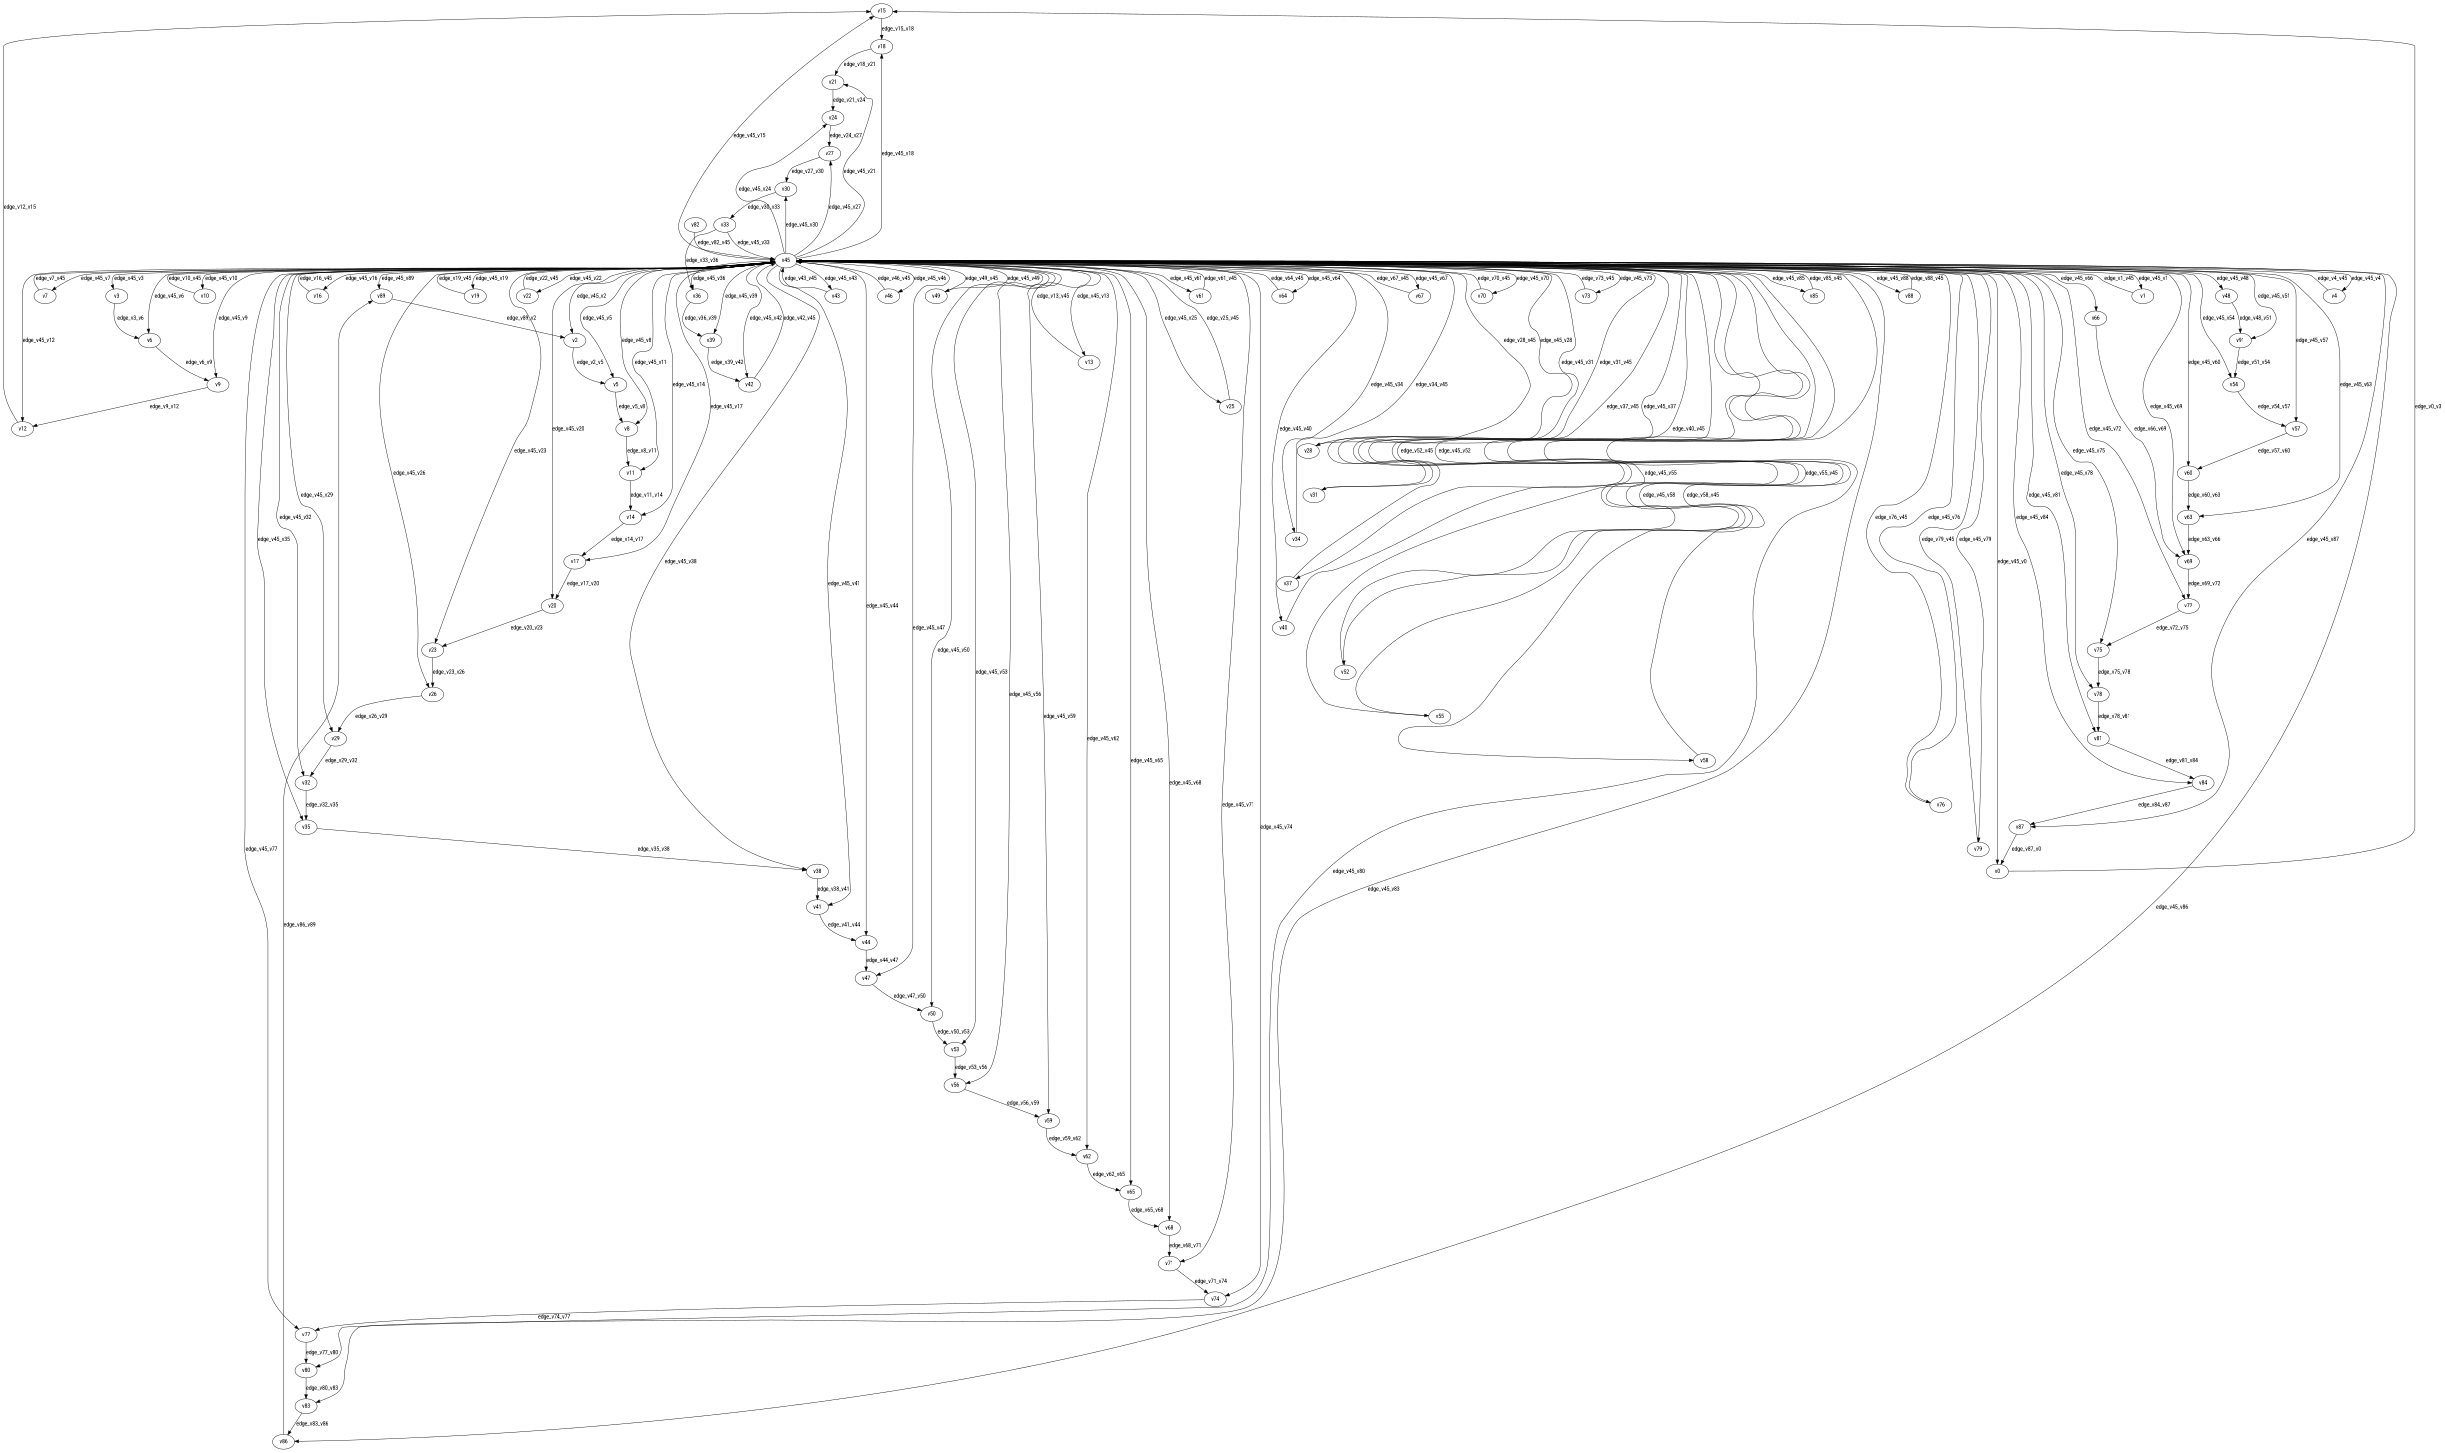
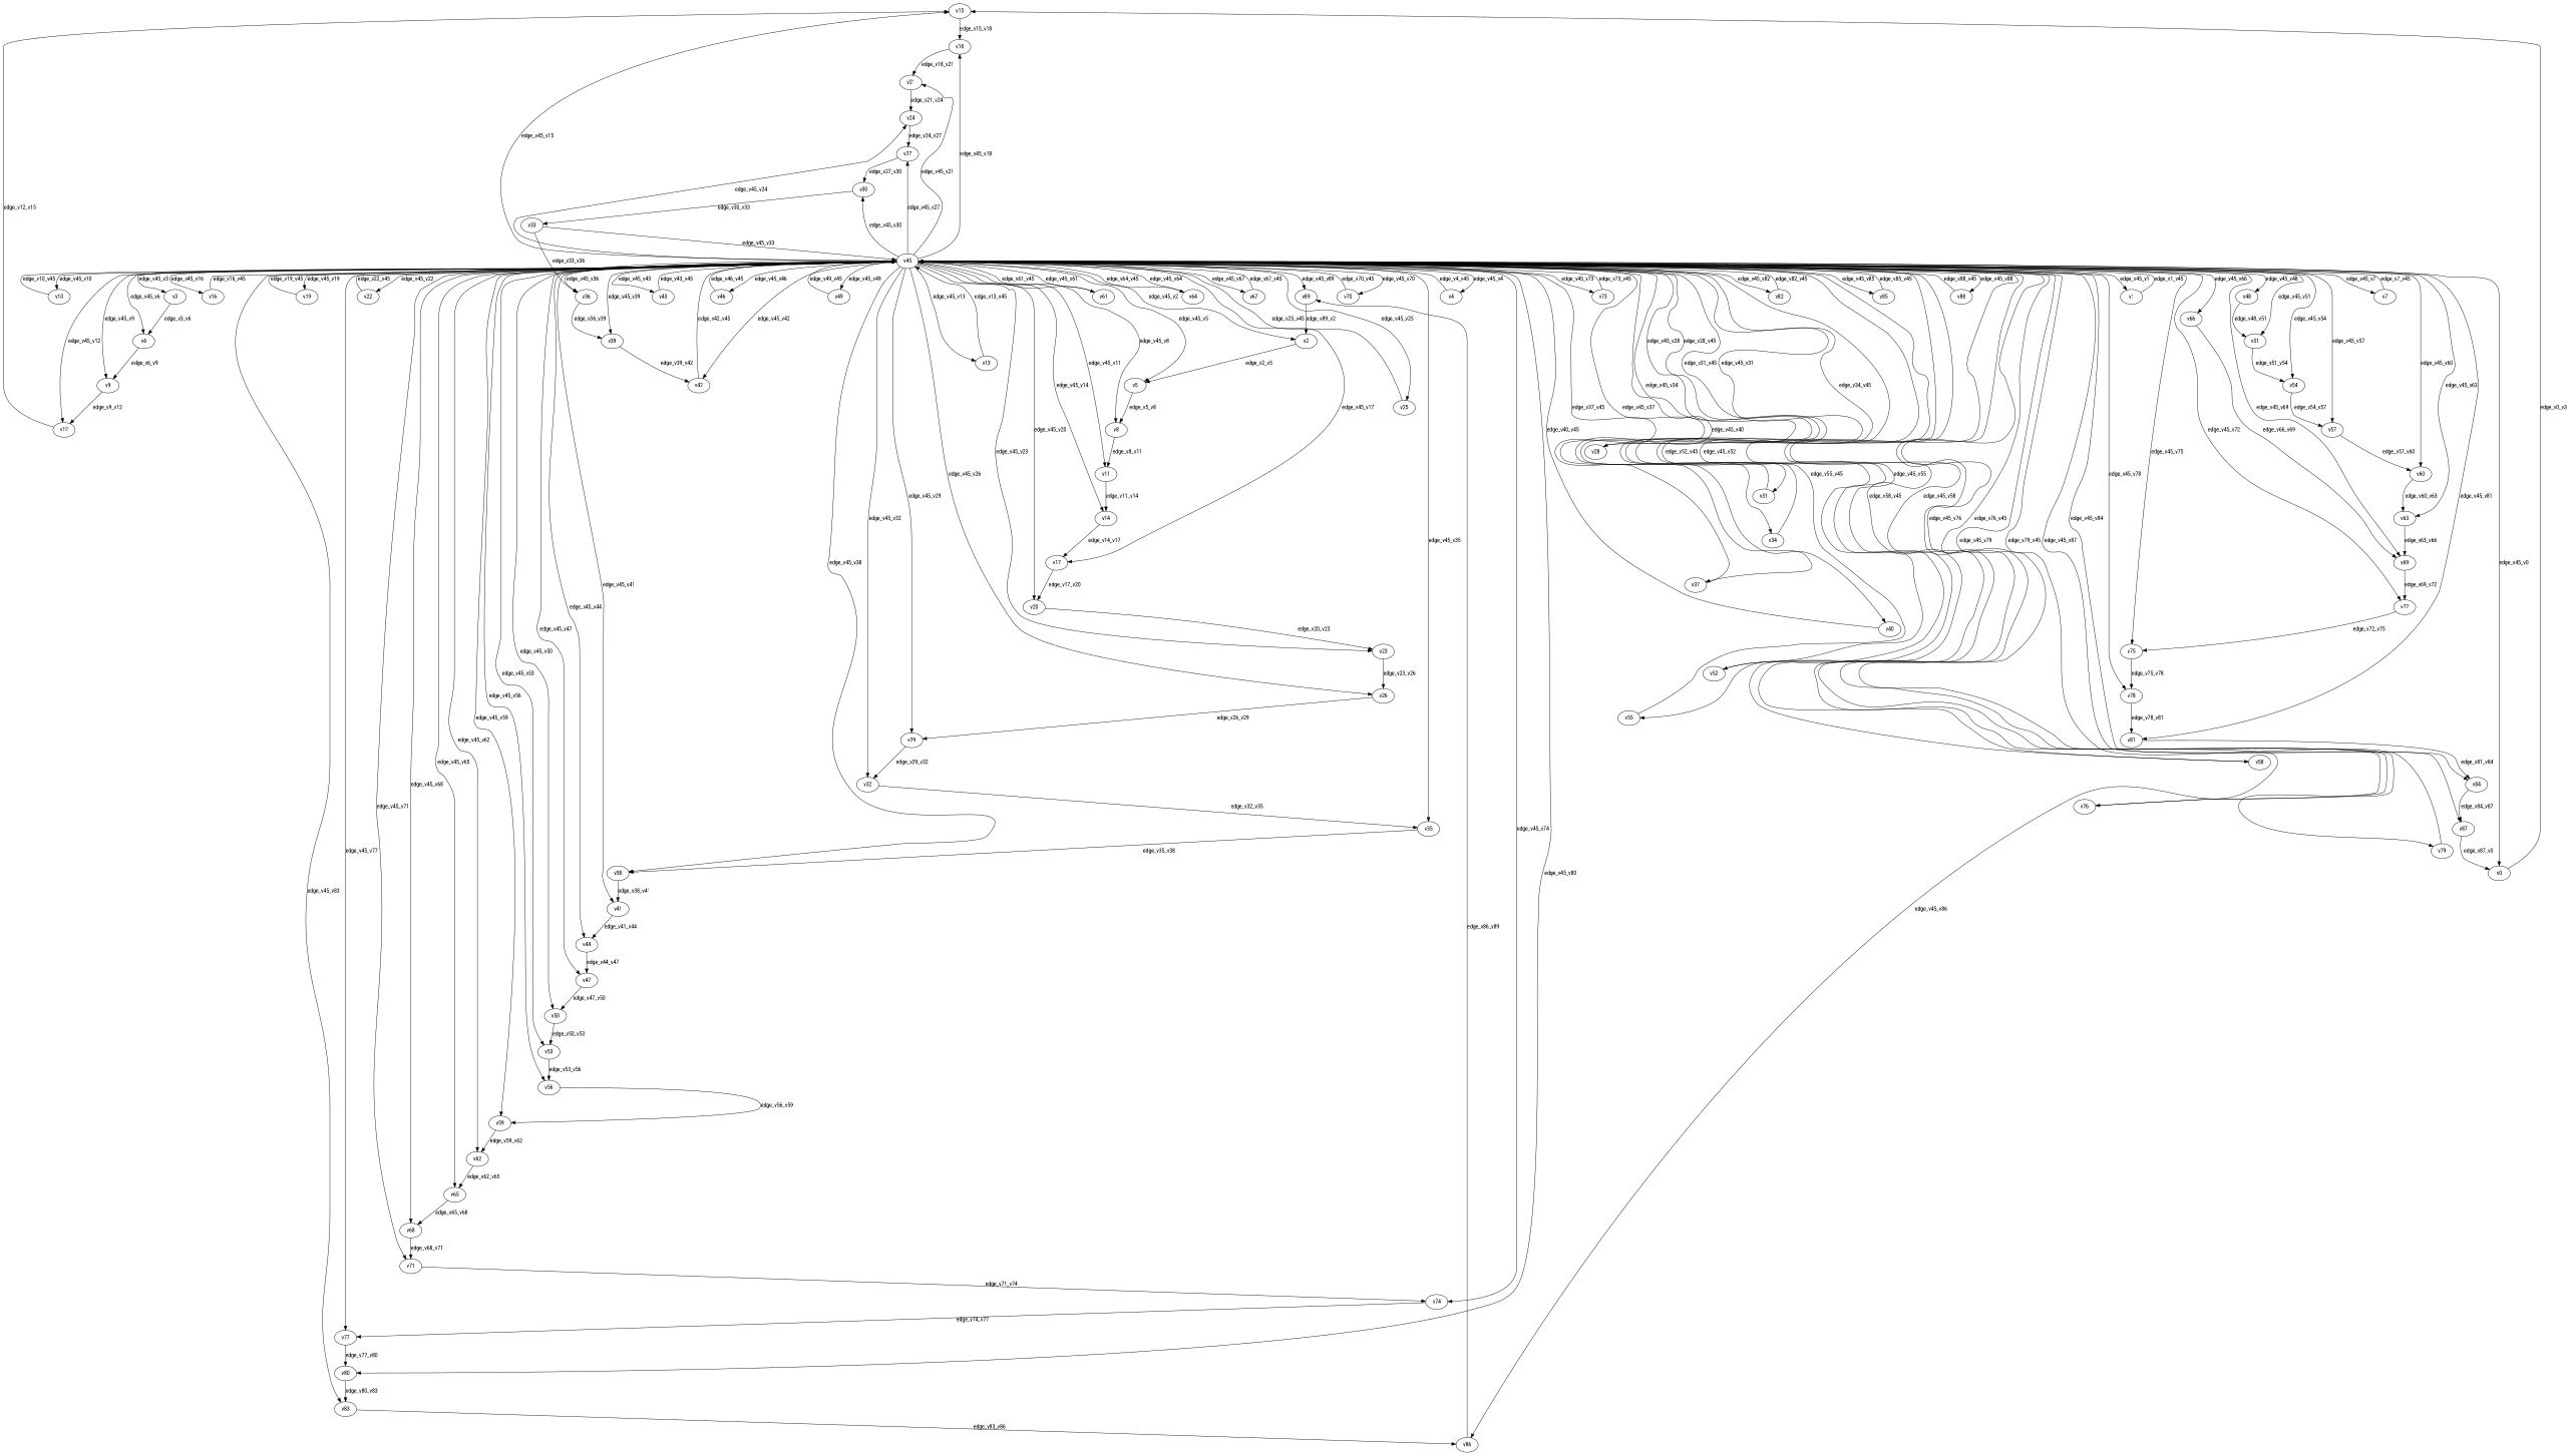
  digraph {
    fontname="Roboto Condensed"
    node [fontname="Roboto Condensed" player=0]
    edge [discount=0.558 fontname="Roboto Condensed" weight=5.44]
    v15 [player=1]
    v0
    v3 [player=1]
    v6
    v1 [player=1]
    v45
    v2
    v5 [player=1]
    v4
    v8
    v9 [player=1]
    v7 [player=1]
    v11 [player=1]
    v12
    v10
    v14
    v13 [player=1]
    v17 [player=1]
    v18
    v16
    v20
    v21 [player=1]
    v19 [player=1]
    v23 [player=1]
    v24
    v22
    v26
    v27 [player=1]
    v25 [player=1]
    v29 [player=1]
    v30
    v28
    v32
    v31 [player=1]
    v35 [player=1]
    v36
    v34
    v38
    v39 [player=1]
    v37 [player=1]
    v41 [player=1]
    v42
    v40
    v44
    v43 [player=1]
    v47 [player=1]
    v46
    v48
    v49 [player=1]
    v50
-   v51 [player=1 label=v91]
+   v51 [player=1]
    v52
    v53 [player=1]
    v54
    v55 [player=1]
    v56
    v57 [player=1]
    v58
    v59 [player=1]
    v60
    v61 [player=1]
    v62
    v63 [player=1]
    v64
    v65 [player=1]
    v66
    v67 [player=1]
    v68
    v69 [player=1]
    v70
    v71 [player=1]
    v72
    v73 [player=1]
    v74
    v75 [player=1]
    v76
    v77 [player=1]
    v78
    v79 [player=1]
    v80
    v81 [player=1]
    v82
    v83 [player=1]
    v84
    v85 [player=1]
    v86
    v87 [player=1]
    v88
    v89 [player=1]
    v33 [player=1]
    v15 -> v18 [label=edge_v15_v18 weight=1.29]
    v0 -> v15 [label=edge_v0_v3 weight=1.91]
    v3 -> v6 [label=edge_v3_v6 weight=4.92]
    v6 -> v9 [label=edge_v6_v9 weight=5.08]
    v1 -> v45 [label=edge_v1_v45 weight=4.14]
    v45 -> v15 [label=edge_v45_v15 weight=-4.03]
    v45 -> v0 [label=edge_v45_v0 weight=8.29]
    v45 -> v3 [label=edge_v45_v3 weight=3.30]
    v45 -> v6 [label=edge_v45_v6 weight=4.91]
    v45 -> v1 [label=edge_v45_v1 weight=6.56]
    v45 -> v2 [label=edge_v45_v2 weight=-0.67]
    v45 -> v5 [label=edge_v45_v5 weight=-1.05]
    v45 -> v4 [label=edge_v45_v4 weight=4.51]
    v45 -> v8 [label=edge_v45_v8 weight=-4.94]
    v45 -> v9 [label=edge_v45_v9 weight=9.31]
    v45 -> v7 [label=edge_v45_v7 weight=7.45]
    v45 -> v11 [label=edge_v45_v11 weight=-5.74]
    v45 -> v12 [label=edge_v45_v12 weight=3.31]
    v45 -> v10 [label=edge_v45_v10 weight=9.90]
    v45 -> v14 [label=edge_v45_v14 weight=3.36]
    v45 -> v13 [label=edge_v45_v13 weight=0.86]
    v45 -> v17 [label=edge_v45_v17 weight=-5.72]
    v45 -> v18 [label=edge_v45_v18 weight=3.72]
    v45 -> v16 [label=edge_v45_v16 weight=6.18]
    v45 -> v20 [label=edge_v45_v20 weight=6.48]
    v45 -> v21 [label=edge_v45_v21 weight=-4.65]
    v45 -> v19 [label=edge_v45_v19 weight=6.63]
    v45 -> v23 [label=edge_v45_v23 weight=-5.44]
    v45 -> v24 [label=edge_v45_v24 weight=-3.46]
    v45 -> v22 [label=edge_v45_v22 weight=9.82]
    v45 -> v26 [label=edge_v45_v26 weight=-2.06]
    v45 -> v27 [label=edge_v45_v27 weight=6.51]
    v45 -> v25 [label=edge_v45_v25 weight=-3.69]
    v45 -> v29 [label=edge_v45_v29 weight=6.21]
    v45 -> v30 [label=edge_v45_v30 weight=8.46]
    v45 -> v28 [label=edge_v45_v28 weight=-5.95]
    v45 -> v32 [label=edge_v45_v32 weight=6.13]
    v45 -> v31 [label=edge_v45_v31 weight=-0.87]
    v45 -> v35 [label=edge_v45_v35 weight=5.64]
    v45 -> v36 [label=edge_v45_v36 weight=-0.32]
    v45 -> v34 [label=edge_v45_v34 weight=-2.35]
    v45 -> v38 [label=edge_v45_v38 weight=-4.13]
    v45 -> v39 [label=edge_v45_v39 weight=5.98]
    v45 -> v37 [label=edge_v45_v37 weight=-1.87]
    v45 -> v41 [label=edge_v45_v41 weight=-5.70]
    v45 -> v42 [label=edge_v45_v42 weight=5.71]
    v45 -> v40 [label=edge_v45_v40 weight=-0.17]
    v45 -> v44 [label=edge_v45_v44 weight=8.09]
    v45 -> v43 [label=edge_v45_v43 weight=2.76]
    v45 -> v47 [label=edge_v45_v47 weight=1.56]
    v45 -> v46 [label=edge_v45_v46 weight=-1.57]
    v45 -> v48 [label=edge_v45_v48 weight=1.41]
    v45 -> v49 [label=edge_v45_v49 weight=1.39]
    v45 -> v50 [label=edge_v45_v50 weight=6.81]
    v45 -> v51 [label=edge_v45_v51 weight=1.90]
    v45 -> v52 [label=edge_v45_v52 weight=-4.10]
    v45 -> v53 [label=edge_v45_v53 weight=6.75]
    v45 -> v54 [label=edge_v45_v54 weight=6.93]
    v45 -> v55 [label=edge_v45_v55 weight=-1.72]
    v45 -> v56 [label=edge_v45_v56 weight=-1.14]
    v45 -> v57 [label=edge_v45_v57 weight=8.76]
    v45 -> v58 [label=edge_v45_v58 weight=-4.98]
    v45 -> v59 [label=edge_v45_v59 weight=-3.58]
    v45 -> v60 [label=edge_v45_v60 weight=7.73]
    v45 -> v61 [label=edge_v45_v61 weight=2.84]
    v45 -> v62 [label=edge_v45_v62 weight=6.66]
    v45 -> v63 [label=edge_v45_v63 weight=1.81]
    v45 -> v64 [label=edge_v45_v64 weight=0.03]
    v45 -> v65 [label=edge_v45_v65 weight=9.82]
    v45 -> v66 [label=edge_v45_v66 weight=-5.26]
    v45 -> v67 [label=edge_v45_v67 weight=6.97]
    v45 -> v68 [label=edge_v45_v68 weight=8.88]
    v45 -> v69 [label=edge_v45_v69 weight=-0.89]
    v45 -> v70 [label=edge_v45_v70 weight=3.80]
    v45 -> v71 [label=edge_v45_v71 weight=0.42]
    v45 -> v72 [label=edge_v45_v72 weight=-0.04]
    v45 -> v73 [label=edge_v45_v73 weight=6.59]
    v45 -> v74 [label=edge_v45_v74 weight=4.20]
    v45 -> v75 [label=edge_v45_v75 weight=-0.27]
    v45 -> v76 [label=edge_v45_v76 weight=-2.98]
    v45 -> v77 [label=edge_v45_v77 weight=3.01]
    v45 -> v78 [label=edge_v45_v78 weight=2.07]
    v45 -> v79 [label=edge_v45_v79 weight=-5.19]
    v45 -> v80 [label=edge_v45_v80 weight=0.12]
    v45 -> v81 [label=edge_v45_v81 weight=-5.06]
+   v45 -> v82 [label=edge_v45_v82 weight=9.30]
    v45 -> v83 [label=edge_v45_v83 weight=-4.33]
    v45 -> v84 [label=edge_v45_v84 weight=-0.27]
    v45 -> v85 [label=edge_v45_v85 weight=2.87]
    v45 -> v86 [label=edge_v45_v86 weight=-4.39]
    v45 -> v87 [label=edge_v45_v87 weight=-5.11]
    v45 -> v88 [label=edge_v45_v88 weight=3.39]
    v45 -> v89 [label=edge_v45_v89 weight=8.23]
    v2 -> v5 [label=edge_v2_v5 weight=-0.65]
    v5 -> v8 [label=edge_v5_v8 weight=1.55]
    v4 -> v45 [label=edge_v4_v45 weight=5.41]
    v8 -> v11 [label=edge_v8_v11 weight=3.24]
    v9 -> v12 [label=edge_v9_v12 weight=2.31]
    v7 -> v45 [label=edge_v7_v45 weight=9.79]
    v11 -> v14 [label=edge_v11_v14 weight=5.42]
    v12 -> v15 [label=edge_v12_v15 weight=1.32]
    v10 -> v45 [label=edge_v10_v45 weight=8.63]
    v14 -> v17 [label=edge_v14_v17 weight=-0.03]
    v13 -> v45 [label=edge_v13_v45 weight=-0.08]
    v17 -> v20 [label=edge_v17_v20 weight=5.38]
    v18 -> v21 [label=edge_v18_v21 weight=1.06]
    v16 -> v45 [label=edge_v16_v45 weight=7.63]
    v20 -> v23 [label=edge_v20_v23 weight=0.30]
    v21 -> v24 [label=edge_v21_v24 weight=3.08]
    v19 -> v45 [label=edge_v19_v45 weight=5.28]
    v23 -> v26 [label=edge_v23_v26 weight=4.17]
    v24 -> v27 [label=edge_v24_v27 weight=0.82]
    v22 -> v45 [label=edge_v22_v45 weight=12.05]
    v26 -> v29 [label=edge_v26_v29 weight=0.18]
    v27 -> v30 [label=edge_v27_v30 weight=3.62]
    v25 -> v45 [label=edge_v25_v45 weight=-4.90]
    v29 -> v32 [label=edge_v29_v32 weight=0.17]
    v30 -> v33 [label=edge_v30_v33 weight=3.08]
    v28 -> v45 [label=edge_v28_v45 weight=-3.96]
    v32 -> v35 [label=edge_v32_v35 weight=-0.70]
    v31 -> v45 [label=edge_v31_v45 weight=-3.04]
    v35 -> v38 [label=edge_v35_v38 weight=-0.53]
    v36 -> v39 [label=edge_v36_v39 weight=4.57]
    v34 -> v45 [label=edge_v34_v45 weight=-3.39]
    v38 -> v41 [label=edge_v38_v41 weight=6.87]
    v39 -> v42 [label=edge_v39_v42 weight=6.34]
    v37 -> v45 [label=edge_v37_v45 weight=-0.67]
    v41 -> v44 [label=edge_v41_v44 weight=4.44]
    v42 -> v45 [label=edge_v42_v45 weight=6.25]
    v40 -> v45 [label=edge_v40_v45 weight=-2.20]
    v44 -> v47 [label=edge_v44_v47 weight=6.84]
    v43 -> v45 [label=edge_v43_v45 weight=4.23]
    v47 -> v50 [label=edge_v47_v50 weight=3.11]
    v46 -> v45 [label=edge_v46_v45 weight=1.28]
    v48 -> v51 [label=edge_v48_v51 weight=0.74]
    v49 -> v45 [label=edge_v49_v45 weight=0.02]
    v50 -> v53 [label=edge_v50_v53 weight=6.11]
    v51 -> v54 [label=edge_v51_v54]
    v52 -> v45 [label=edge_v52_v45 weight=-4.73]
    v53 -> v56 [label=edge_v53_v56 weight=3.10]
    v54 -> v57 [label=edge_v54_v57 weight=1.09]
    v55 -> v45 [label=edge_v55_v45 weight=-2.02]
    v56 -> v59 [label=edge_v56_v59 weight=-2.45]
    v57 -> v60 [label=edge_v57_v60 weight=0.59]
    v58 -> v45 [label=edge_v58_v45 weight=-7.17]
    v59 -> v62 [label=edge_v59_v62]
    v60 -> v63 [label=edge_v60_v63 weight=2.34]
    v61 -> v45 [label=edge_v61_v45 weight=0.82]
    v62 -> v65 [label=edge_v62_v65 weight=5.37]
    v63 -> v69 [label=edge_v63_v66 weight=1.40]
    v64 -> v45 [label=edge_v64_v45 weight=2.35]
    v65 -> v68 [label=edge_v65_v68 weight=-0.48]
    v66 -> v69 [label=edge_v66_v69 weight=0.98]
    v67 -> v45 [label=edge_v67_v45 weight=5.27]
    v68 -> v71 [label=edge_v68_v71 weight=5.82]
    v69 -> v72 [label=edge_v69_v72 weight=5.81]
    v70 -> v45 [label=edge_v70_v45 weight=4.69]
    v71 -> v74 [label=edge_v71_v74 weight=4.01]
    v72 -> v75 [label=edge_v72_v75 weight=0.27]
    v73 -> v45 [label=edge_v73_v45 weight=7.18]
    v74 -> v77 [label=edge_v74_v77 weight=0.75]
    v75 -> v78 [label=edge_v75_v78 weight=6.14]
    v76 -> v45 [label=edge_v76_v45 weight=-4.49]
    v77 -> v80 [label=edge_v77_v80 weight=2.77]
    v78 -> v81 [label=edge_v78_v81 weight=3.16]
    v79 -> v45 [label=edge_v79_v45 weight=-2.42]
    v80 -> v83 [label=edge_v80_v83 weight=1.75]
    v81 -> v84 [label=edge_v81_v84 weight=-2.76]
    v82 -> v45 [label=edge_v82_v45 weight=11.83]
    v83 -> v86 [label=edge_v83_v86 weight=0.01]
    v84 -> v87 [label=edge_v84_v87 weight=-0.96]
    v85 -> v45 [label=edge_v85_v45 weight=3.20]
    v86 -> v89 [label=edge_v86_v89]
    v87 -> v0 [label=edge_v87_v0 weight=4.37]
    v88 -> v45 [label=edge_v88_v45 weight=3.90]
    v89 -> v2 [label=edge_v89_v2 weight=2.12]
    v33 -> v45 [label=edge_v45_v33 weight=-5.12]
    v33 -> v36 [label=edge_v33_v36 weight=4.27]
  }
